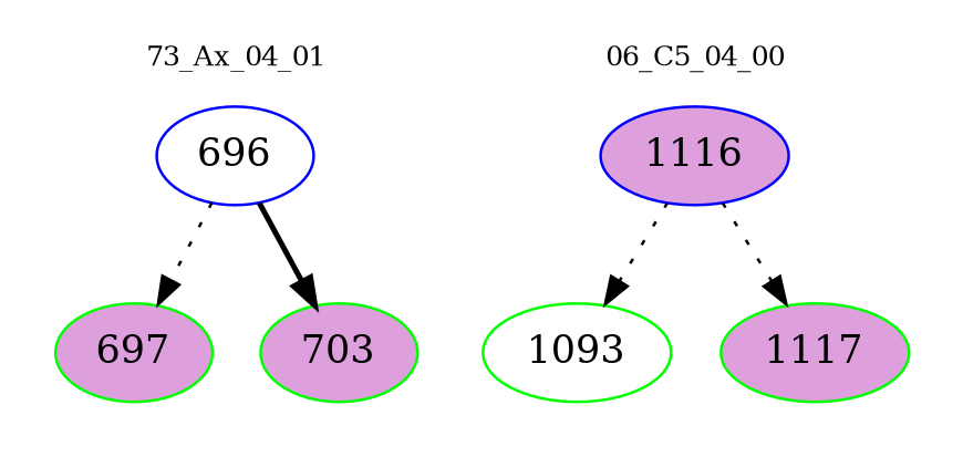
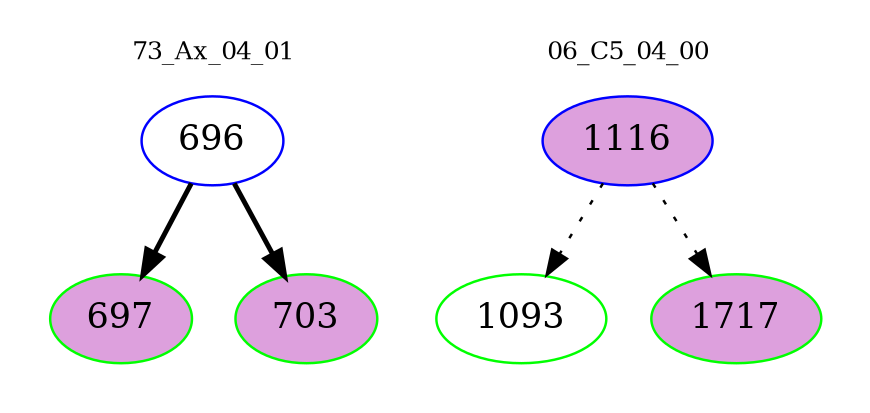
  digraph {
    node [color=green fillcolor=plum style=filled]
    edge [color=black style=bold]
    n1 [color=blue fillcolor=white label=696]
    n2 [label=697]
    n3 [label=703]
    n4 [color=blue label=1116]
    n5 [fillcolor=white label=1093]
-   n6 [label=1117]
+   n6 [label=1717]
    subgraph cluster_1 {
      color=white
      fontsize=10
      label="73_Ax_04_01"
      n1
      n2
      n3
    }
    subgraph cluster_2 {
      color=white
      fontsize=10
      label="06_C5_04_00"
      n4
      n5
      n6
    }
-   n1 -> n2 [style=dotted]
+   n1 -> n2
    n1 -> n3
    n4 -> n5 [style=dotted]
    n4 -> n6 [style=dotted]
  }
